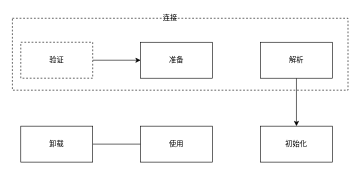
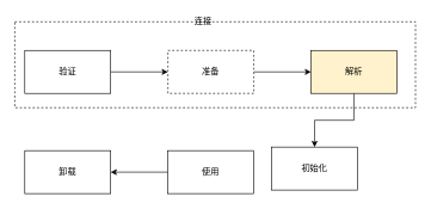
  <mxCell id="0" />
  <mxCell id="1" parent="0" />
  <mxCell id="2" value="" style="rounded=0;whiteSpace=wrap;html=1;dashed=1;" parent="1" vertex="1"><mxGeometry x="20" y="30" width="560" height="120" as="geometry" /></mxCell>
  <mxCell id="3" value="" style="edgeStyle=orthogonalEdgeStyle;rounded=0;orthogonalLoop=1;jettySize=auto;html=1;" parent="1" source="4" target="6" edge="1"><mxGeometry relative="1" as="geometry" /></mxCell>
- <mxCell id="4" value="验证" style="rounded=0;whiteSpace=wrap;html=1;dashed=1;" parent="1" vertex="1"><mxGeometry x="34" y="70" width="120" height="60" as="geometry" /></mxCell>
- <mxCell id="6" value="准备" style="rounded=0;whiteSpace=wrap;html=1;" parent="1" vertex="1"><mxGeometry x="234" y="70" width="120" height="60" as="geometry" /></mxCell>
+ <mxCell id="4" value="验证" style="rounded=0;whiteSpace=wrap;html=1;" parent="1" vertex="1"><mxGeometry x="34" y="70" width="120" height="60" as="geometry" /></mxCell>
+ <mxCell id="5" value="" style="edgeStyle=orthogonalEdgeStyle;rounded=0;orthogonalLoop=1;jettySize=auto;html=1;" parent="1" source="6" target="8" edge="1"><mxGeometry relative="1" as="geometry" /></mxCell>
+ <mxCell id="6" value="准备" style="rounded=0;whiteSpace=wrap;html=1;dashed=1;" parent="1" vertex="1"><mxGeometry x="234" y="70" width="120" height="60" as="geometry" /></mxCell>
  <mxCell id="7" value="" style="edgeStyle=orthogonalEdgeStyle;rounded=0;orthogonalLoop=1;jettySize=auto;html=1;" parent="1" source="8" target="9" edge="1"><mxGeometry relative="1" as="geometry" /></mxCell>
- <mxCell id="8" value="解析" style="rounded=0;whiteSpace=wrap;html=1;" parent="1" vertex="1"><mxGeometry x="434" y="70" width="120" height="60" as="geometry" /></mxCell>
- <mxCell id="9" value="初始化" style="rounded=0;whiteSpace=wrap;html=1;" parent="1" vertex="1"><mxGeometry x="434" y="210" width="120" height="60" as="geometry" /></mxCell>
- <mxCell id="10" value="" style="edgeStyle=orthogonalEdgeStyle;rounded=0;orthogonalLoop=1;jettySize=auto;html=1;endArrow=none;" parent="1" source="11" target="12" edge="1"><mxGeometry relative="1" as="geometry" /></mxCell>
+ <mxCell id="8" value="解析" style="rounded=0;whiteSpace=wrap;html=1;fillColor=#fff2cc;" parent="1" vertex="1"><mxGeometry x="434" y="70" width="120" height="60" as="geometry" /></mxCell>
+ <mxCell id="9" value="初始化" style="rounded=0;whiteSpace=wrap;html=1;" parent="1" vertex="1"><mxGeometry x="379" y="205" width="120" height="60" as="geometry" /></mxCell>
+ <mxCell id="10" value="" style="edgeStyle=orthogonalEdgeStyle;rounded=0;orthogonalLoop=1;jettySize=auto;html=1;" parent="1" source="11" target="12" edge="1"><mxGeometry relative="1" as="geometry" /></mxCell>
  <mxCell id="11" value="使用" style="rounded=0;whiteSpace=wrap;html=1;" parent="1" vertex="1"><mxGeometry x="234" y="210" width="120" height="60" as="geometry" /></mxCell>
  <mxCell id="12" value="卸载" style="rounded=0;whiteSpace=wrap;html=1;" parent="1" vertex="1"><mxGeometry x="34" y="210" width="120" height="60" as="geometry" /></mxCell>
  <mxCell id="13" value="连接" style="text;html=1;align=center;verticalAlign=middle;resizable=0;points=[];autosize=1;" parent="1" vertex="1"><mxGeometry x="263" y="20" width="40" height="20" as="geometry" /></mxCell>
